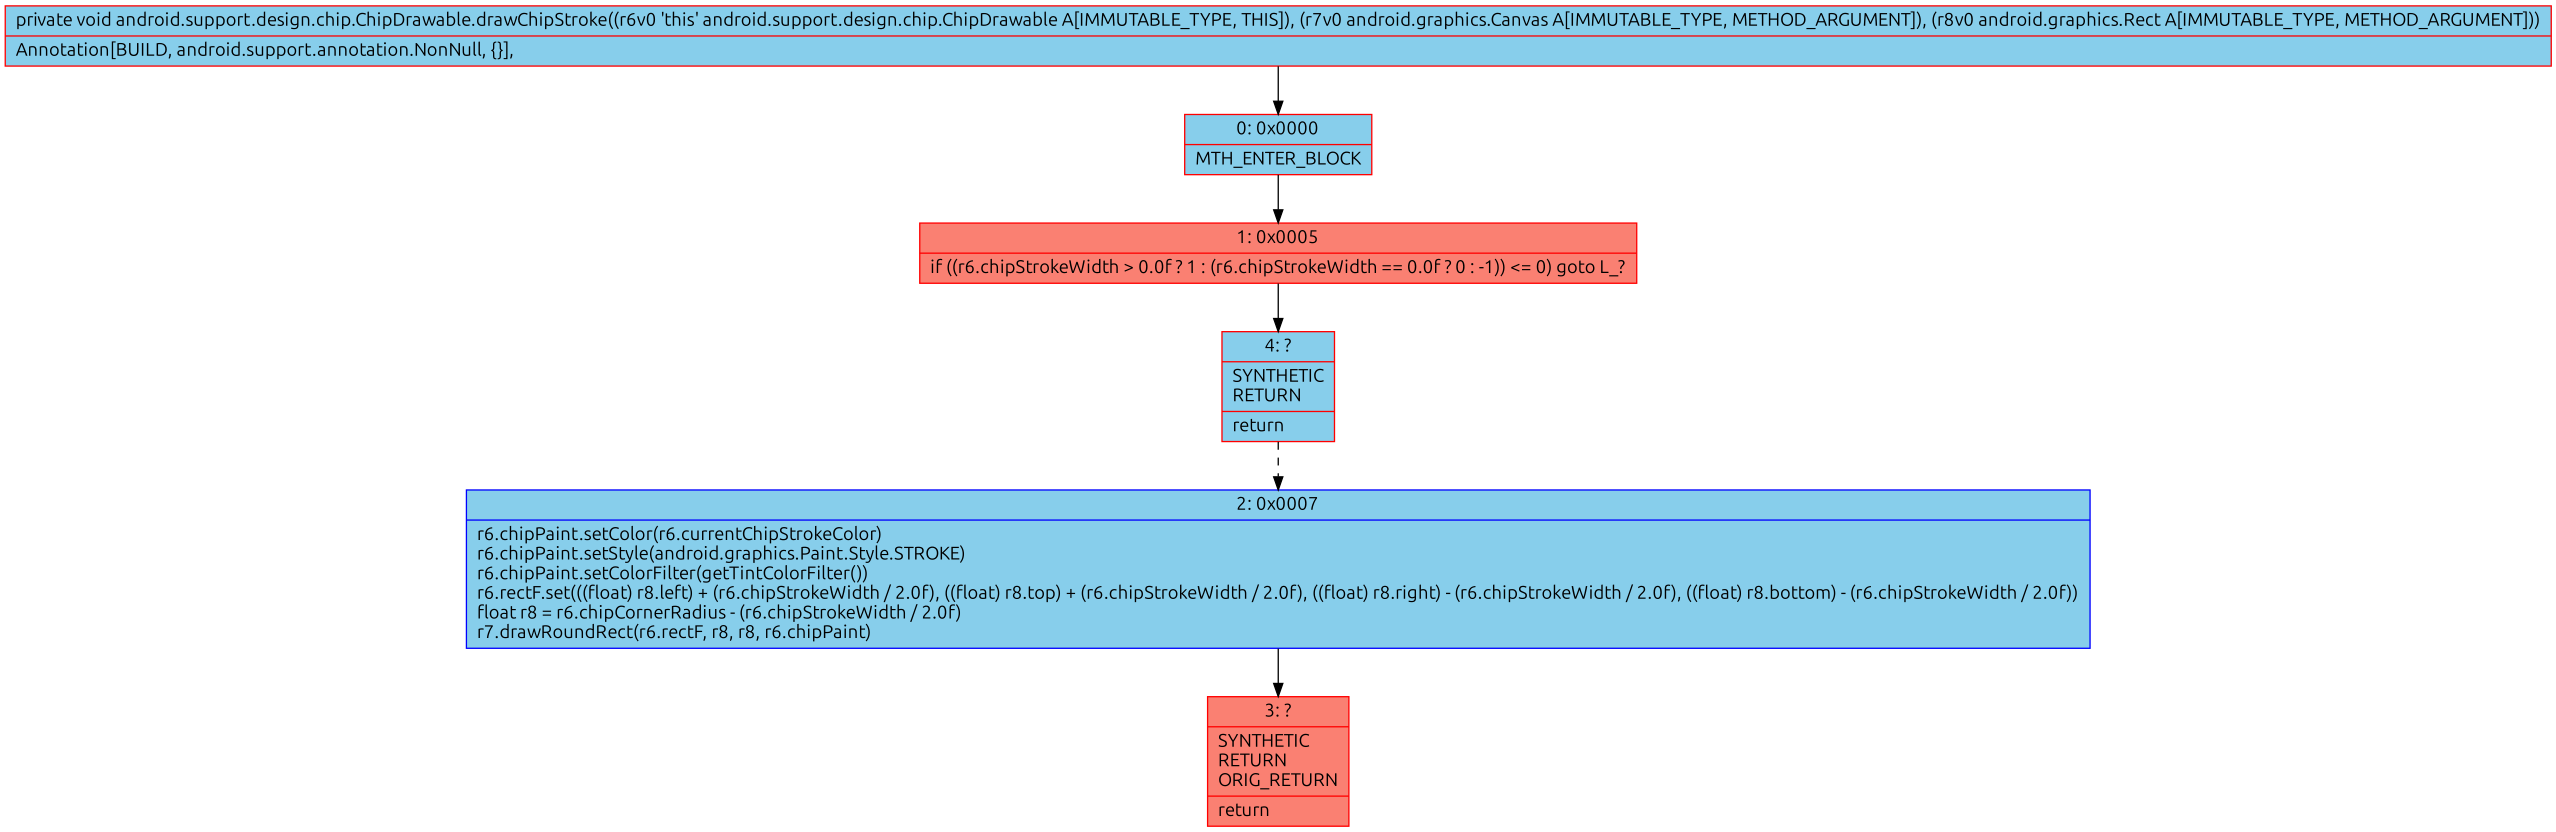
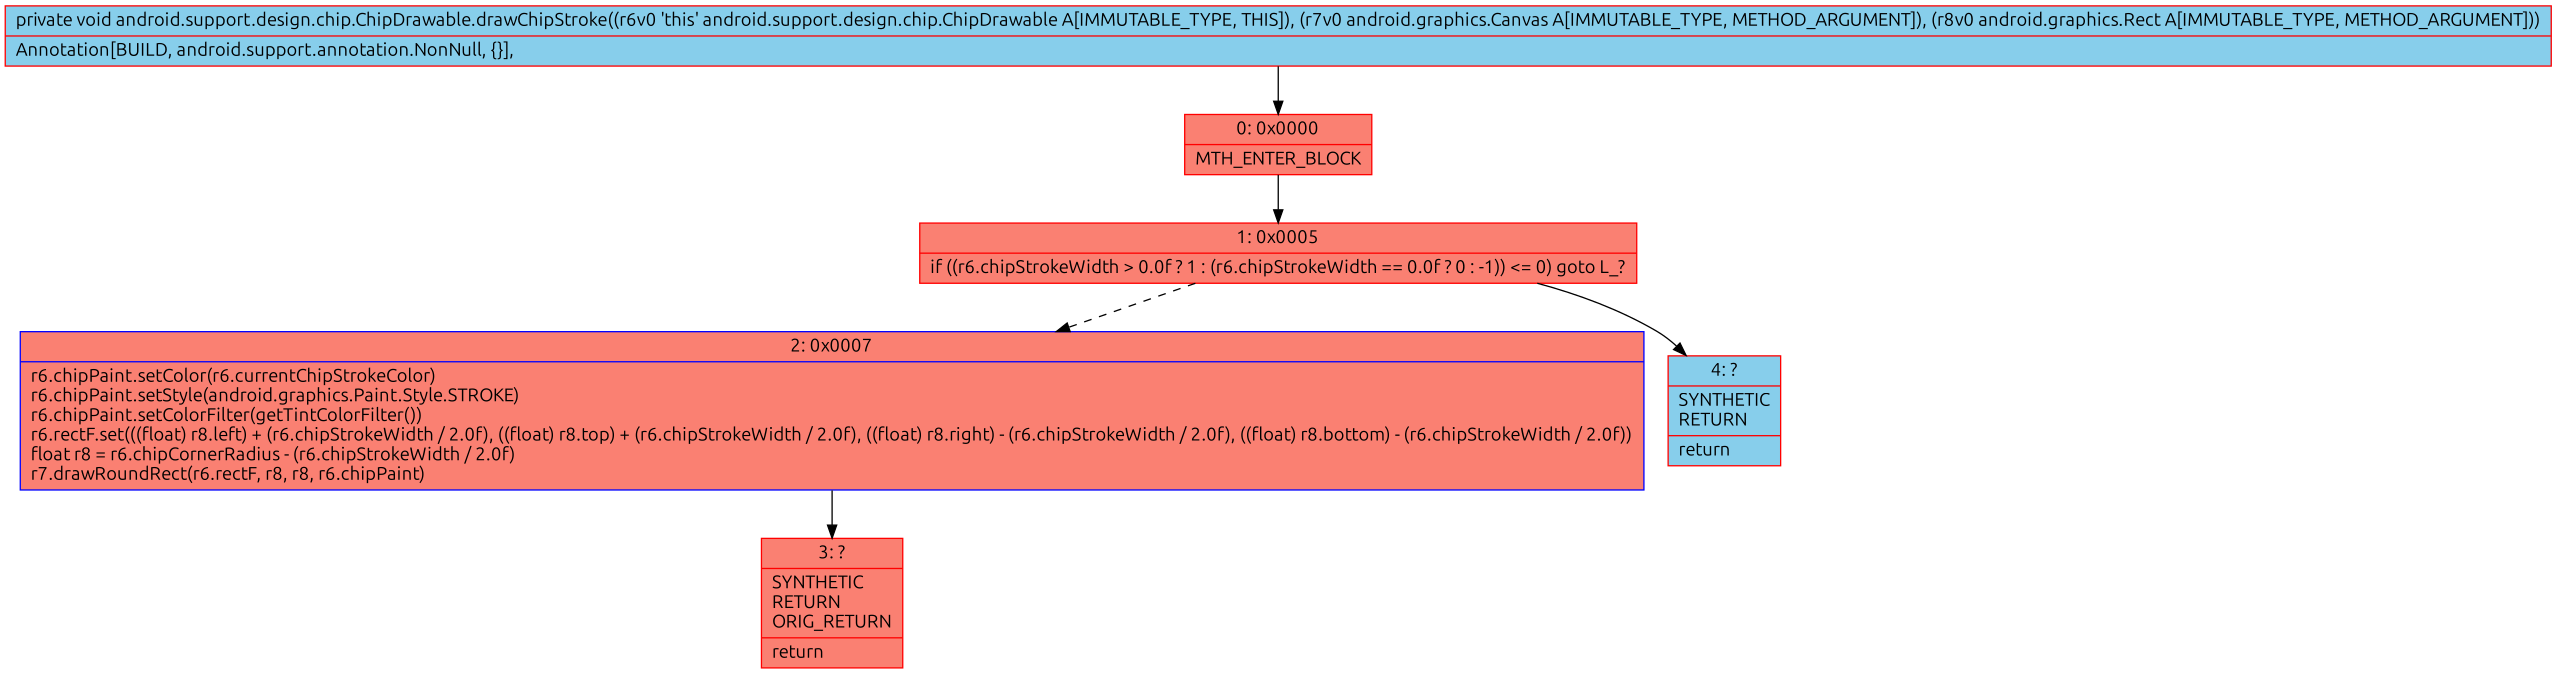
  digraph {
    fontname=Ubuntu
    node [color=red fillcolor=salmon fontname=Ubuntu shape=record style=filled]
    edge [fontname=Ubuntu]
-   n1 [fillcolor=skyblue label="{0\:\ 0x0000|MTH_ENTER_BLOCK\l}"]
+   n1 [label="{0\:\ 0x0000|MTH_ENTER_BLOCK\l}"]
    n2 [label="{1\:\ 0x0005|if ((r6.chipStrokeWidth \> 0.0f ? 1 : (r6.chipStrokeWidth == 0.0f ? 0 : \-1)) \<= 0) goto L_?\l}"]
-   n3 [color=blue fillcolor=skyblue label="{2\:\ 0x0007|r6.chipPaint.setColor(r6.currentChipStrokeColor)\lr6.chipPaint.setStyle(android.graphics.Paint.Style.STROKE)\lr6.chipPaint.setColorFilter(getTintColorFilter())\lr6.rectF.set(((float) r8.left) + (r6.chipStrokeWidth \/ 2.0f), ((float) r8.top) + (r6.chipStrokeWidth \/ 2.0f), ((float) r8.right) \- (r6.chipStrokeWidth \/ 2.0f), ((float) r8.bottom) \- (r6.chipStrokeWidth \/ 2.0f))\lfloat r8 = r6.chipCornerRadius \- (r6.chipStrokeWidth \/ 2.0f)\lr7.drawRoundRect(r6.rectF, r8, r8, r6.chipPaint)\l}"]
+   n3 [color=blue label="{2\:\ 0x0007|r6.chipPaint.setColor(r6.currentChipStrokeColor)\lr6.chipPaint.setStyle(android.graphics.Paint.Style.STROKE)\lr6.chipPaint.setColorFilter(getTintColorFilter())\lr6.rectF.set(((float) r8.left) + (r6.chipStrokeWidth \/ 2.0f), ((float) r8.top) + (r6.chipStrokeWidth \/ 2.0f), ((float) r8.right) \- (r6.chipStrokeWidth \/ 2.0f), ((float) r8.bottom) \- (r6.chipStrokeWidth \/ 2.0f))\lfloat r8 = r6.chipCornerRadius \- (r6.chipStrokeWidth \/ 2.0f)\lr7.drawRoundRect(r6.rectF, r8, r8, r6.chipPaint)\l}"]
    n4 [fillcolor=skyblue label="{4\:\ ?|SYNTHETIC\lRETURN\l|return\l}"]
    n5 [label="{3\:\ ?|SYNTHETIC\lRETURN\lORIG_RETURN\l|return\l}"]
    n6 [fillcolor=skyblue label="{private void android.support.design.chip.ChipDrawable.drawChipStroke((r6v0 'this' android.support.design.chip.ChipDrawable A[IMMUTABLE_TYPE, THIS]), (r7v0 android.graphics.Canvas A[IMMUTABLE_TYPE, METHOD_ARGUMENT]), (r8v0 android.graphics.Rect A[IMMUTABLE_TYPE, METHOD_ARGUMENT]))  | Annotation[BUILD, android.support.annotation.NonNull, \{\}], \l}"]
    n1 -> n2
-   n4 -> n3 [style=dashed]
+   n2 -> n3 [style=dashed]
    n2 -> n4
    n3 -> n5
    n6 -> n1
  }
